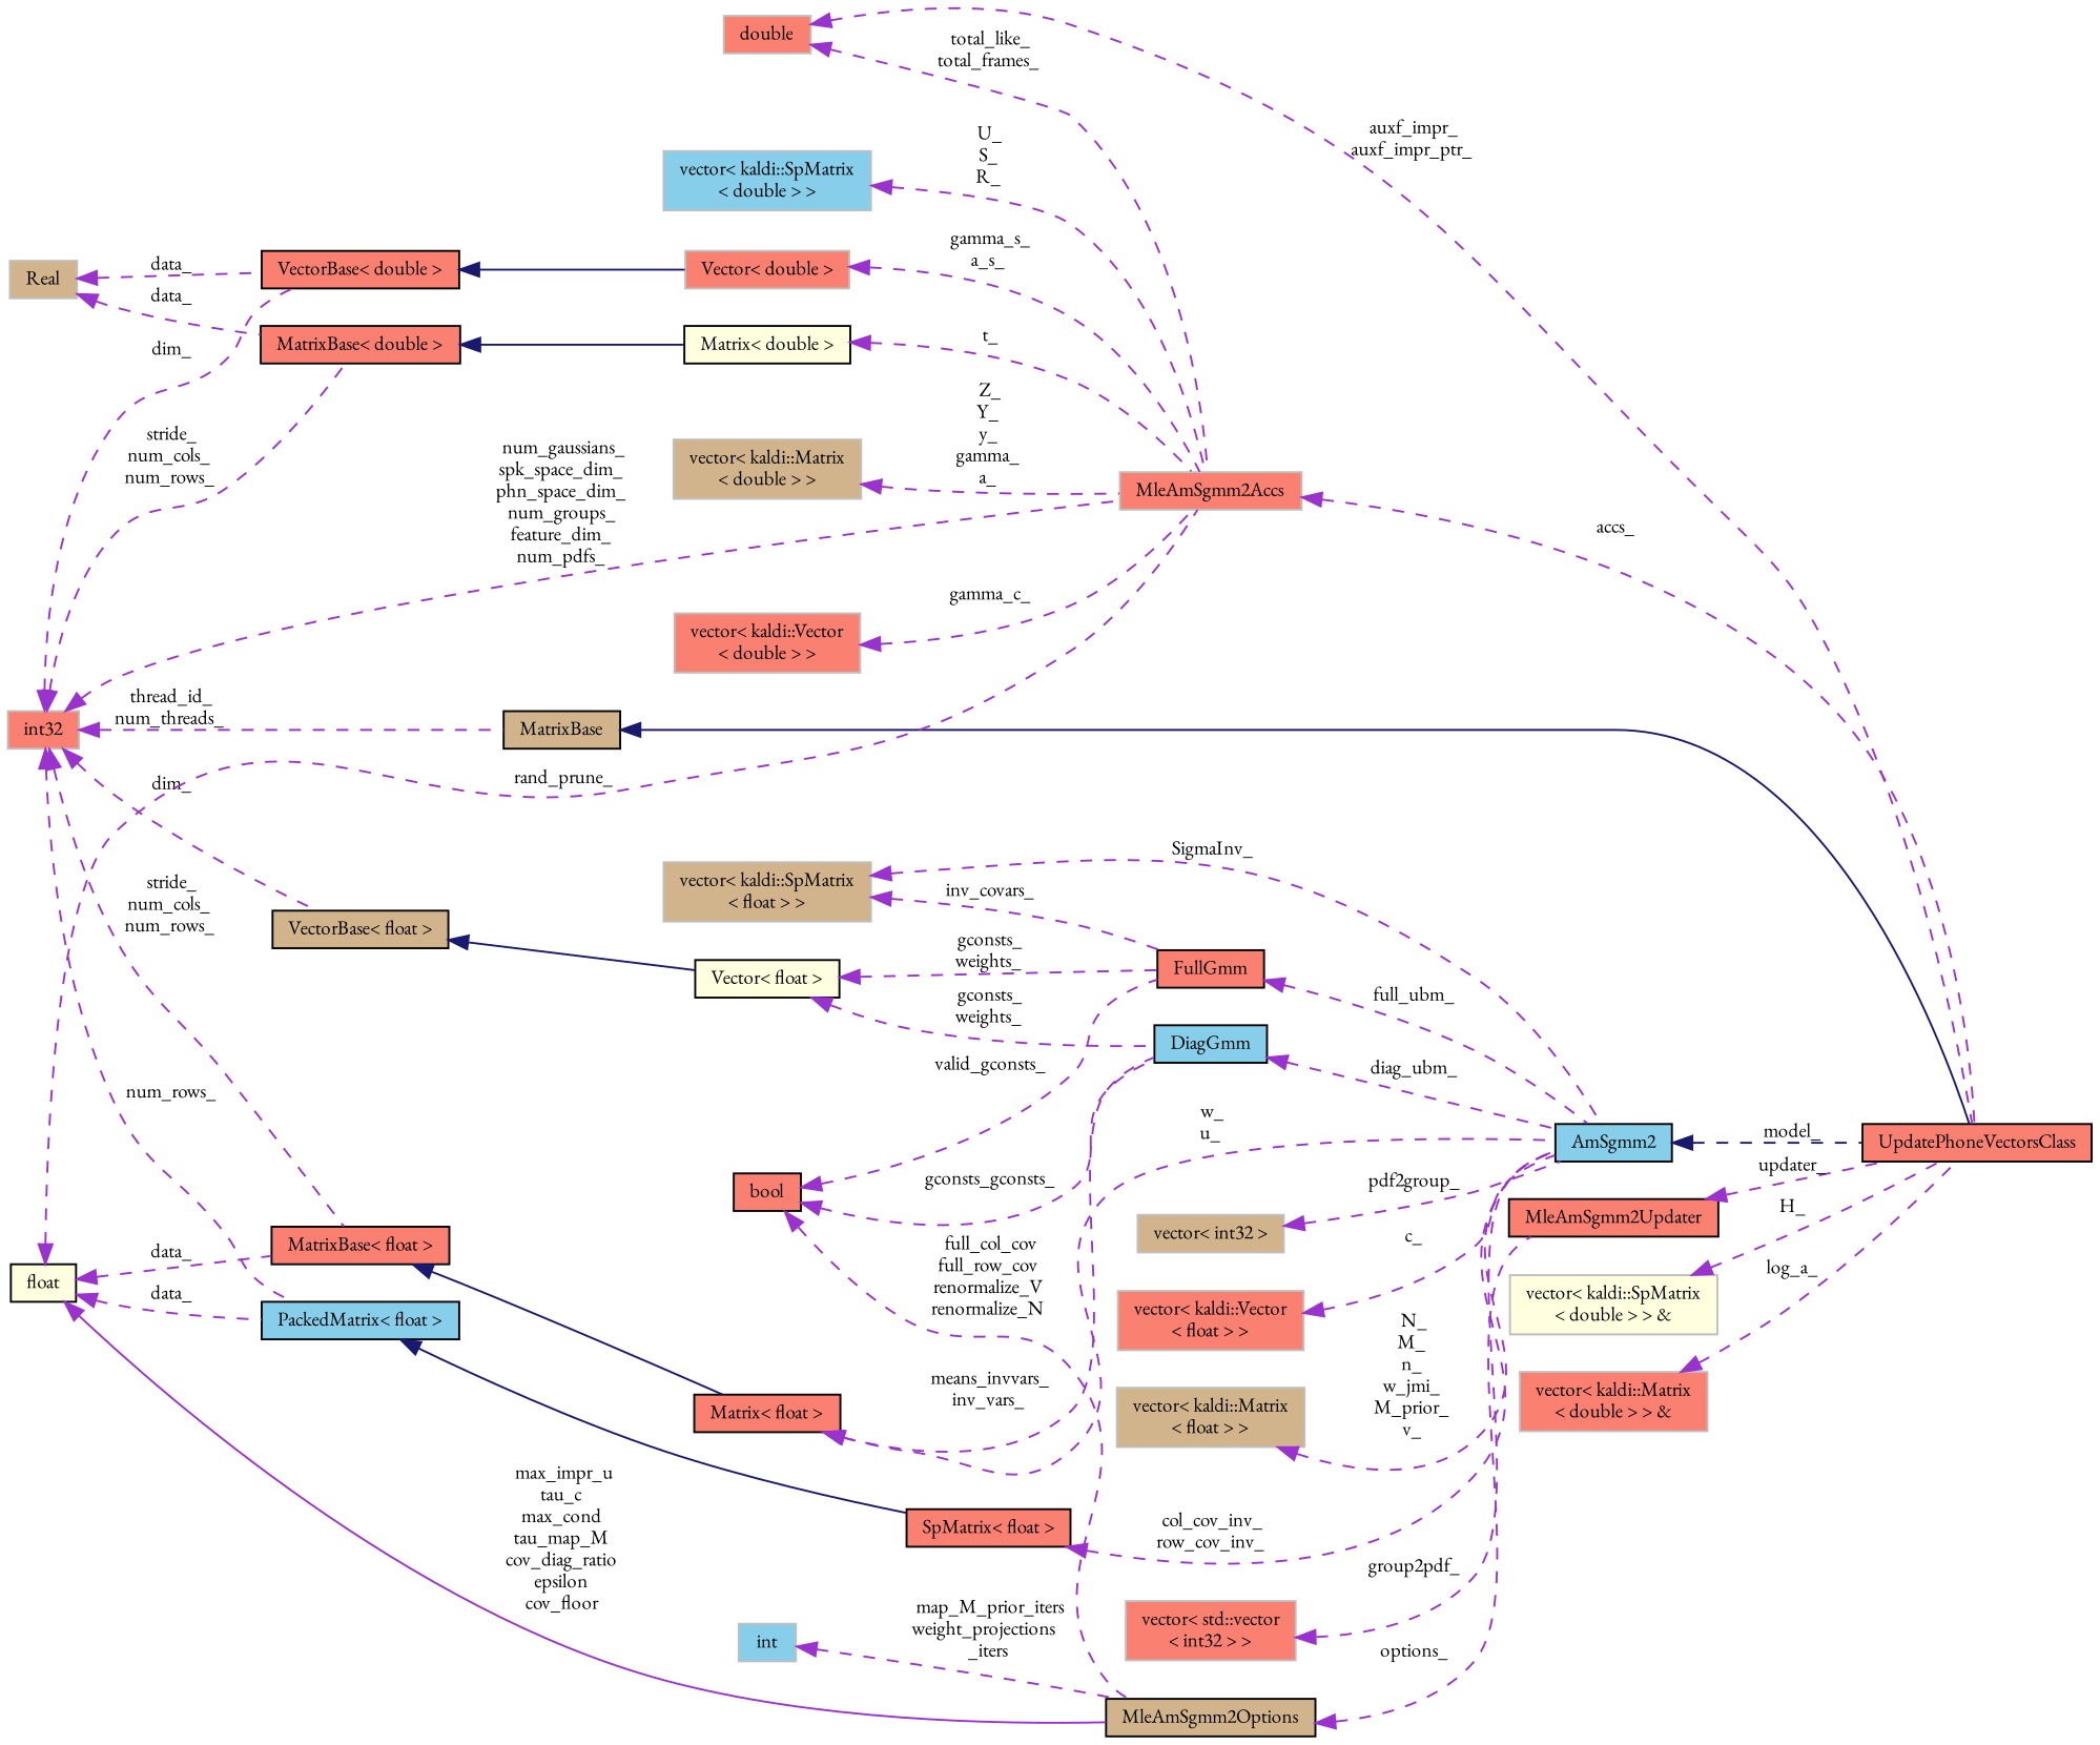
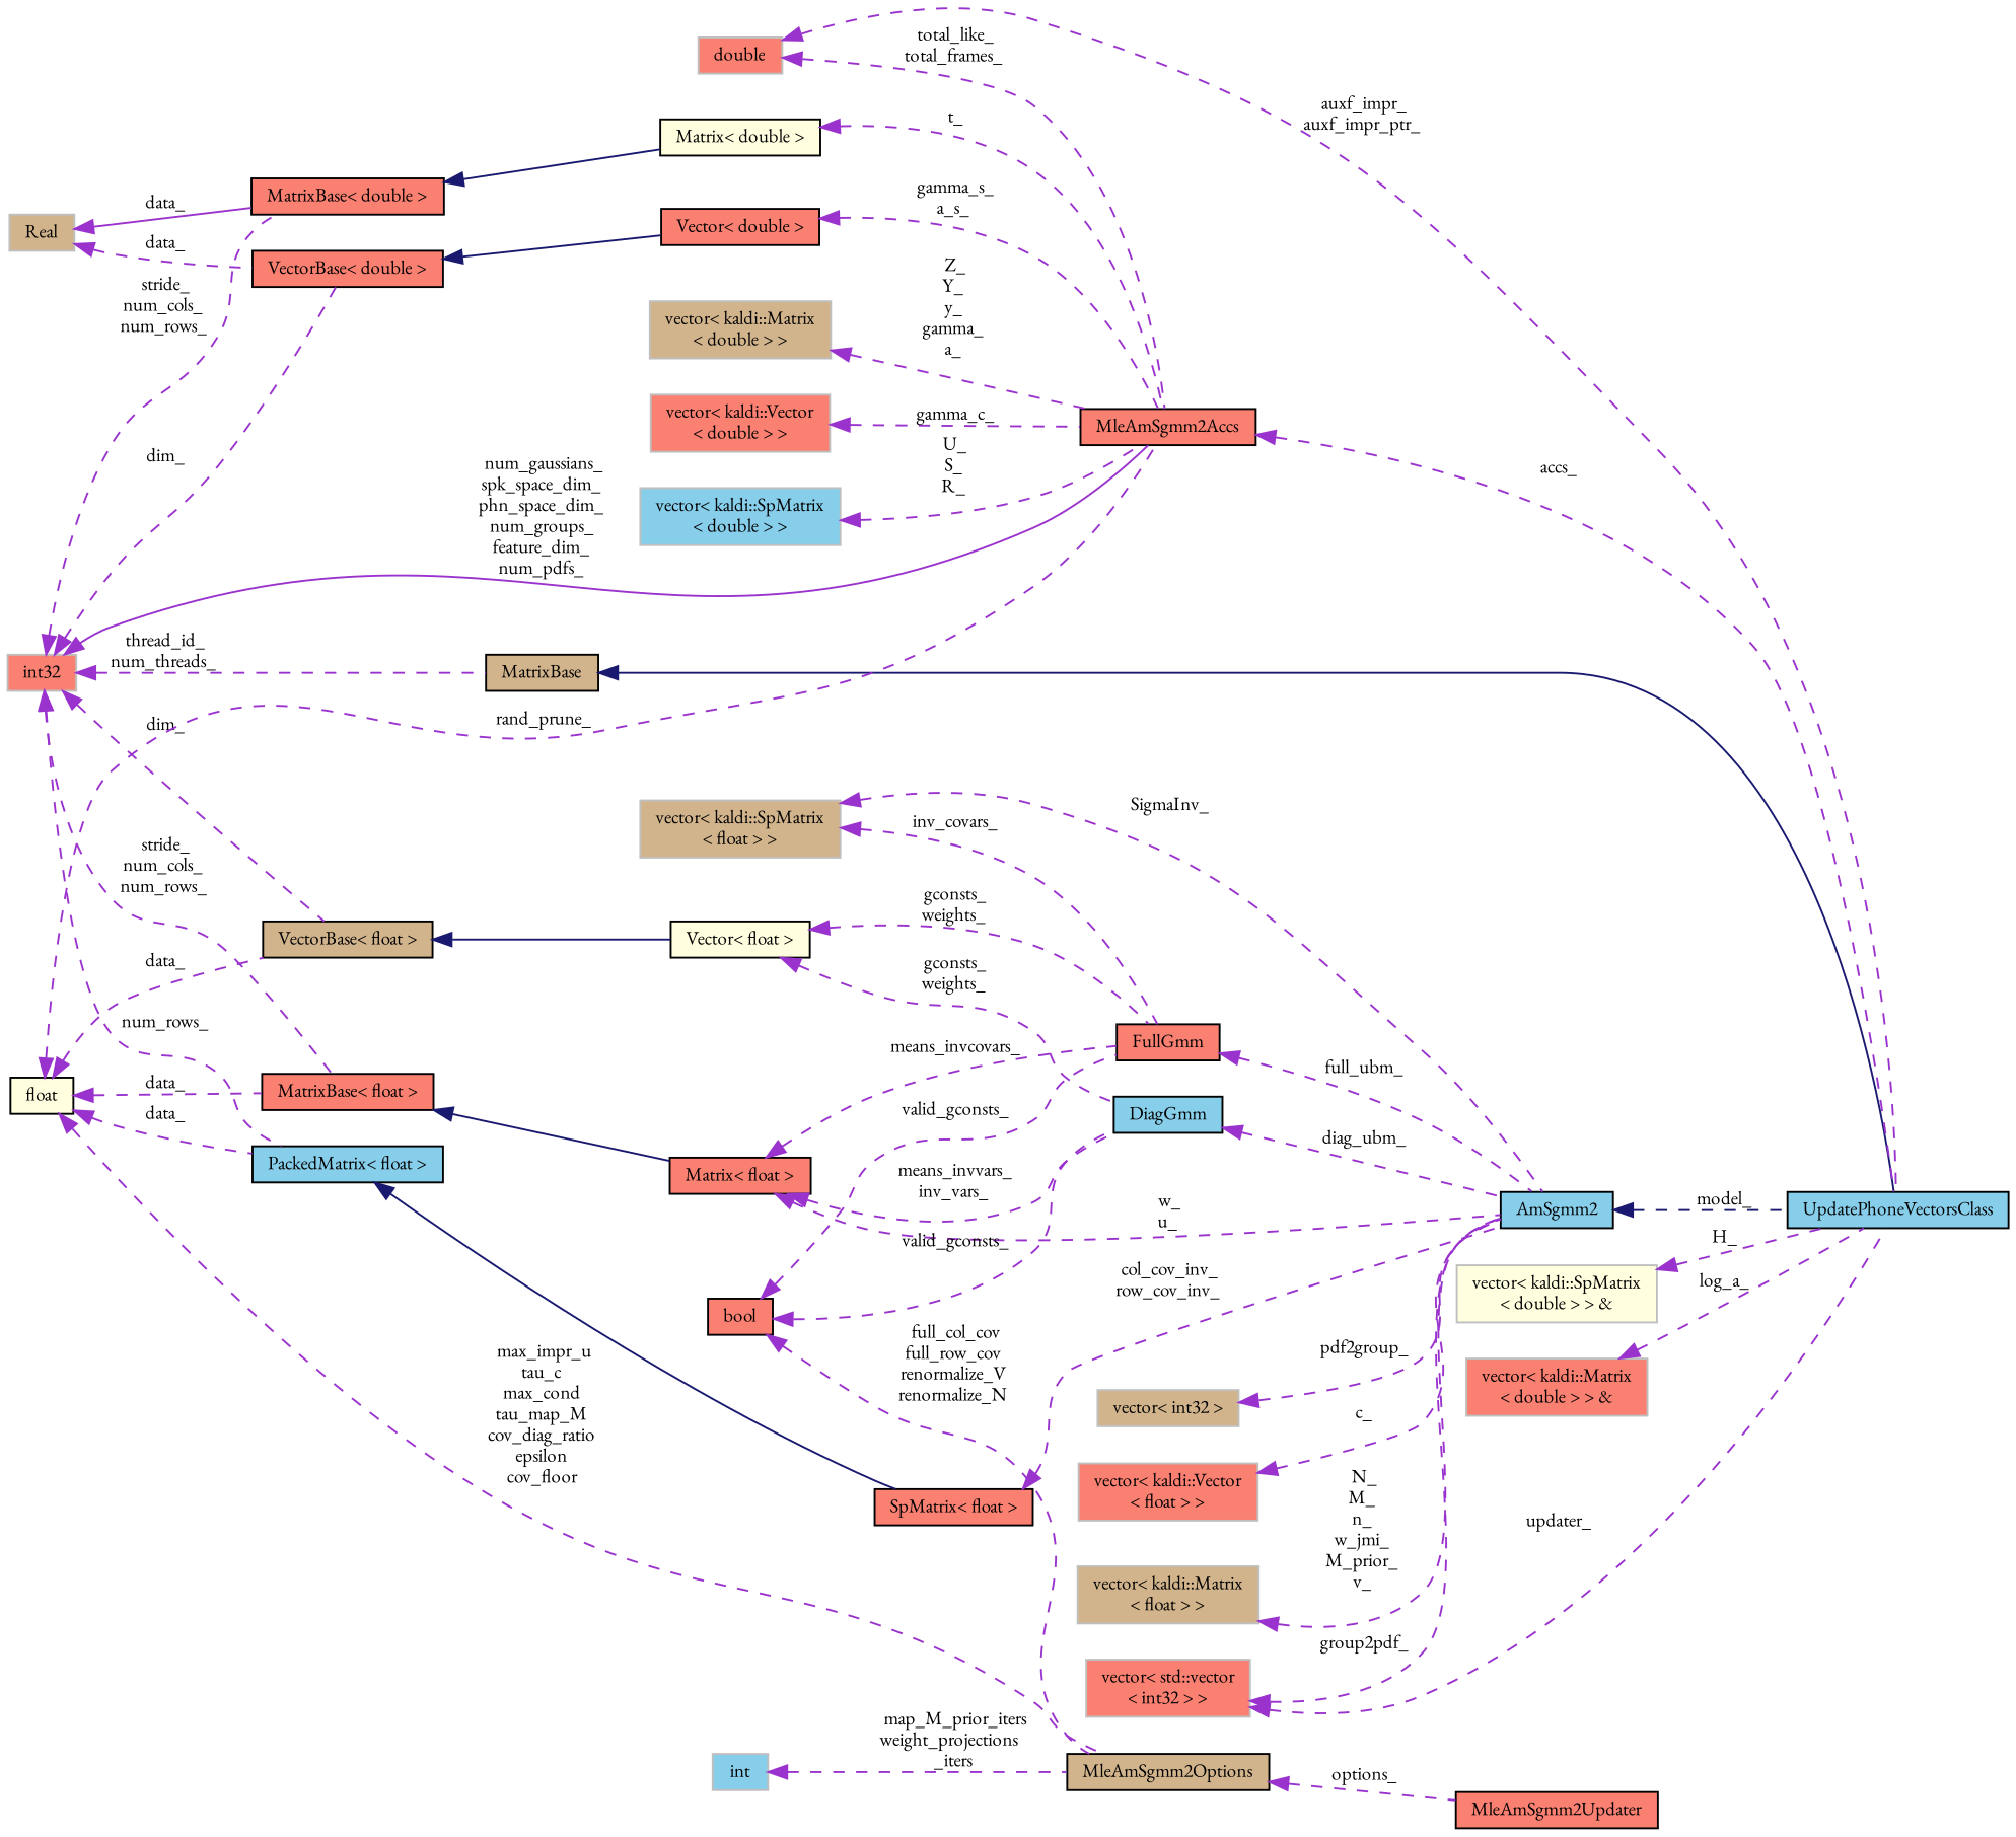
  digraph {
    fontname="EB Garamond"
    rankdir=LR
    node [color=black fillcolor=salmon fontname="EB Garamond" fontsize=10 shape=record style=filled]
    edge [color=darkorchid3 dir=back fontname="EB Garamond" fontsize=10 labelfontname=Helvetica labelfontsize=10 style=dashed]
-   n1 [fontcolor=black height=0.2 label=UpdatePhoneVectorsClass width=0.4]
+   n1 [fillcolor=skyblue fontcolor=black height=0.2 label=UpdatePhoneVectorsClass width=0.4]
    n2 [fillcolor=tan height=0.2 label=MatrixBase width=0.4]
    n3 [color=grey75 height=0.2 label=int32 width=0.4]
-   n4 [color=grey75 height=0.2 label=MleAmSgmm2Accs width=0.4]
+   n4 [height=0.2 label=MleAmSgmm2Accs width=0.4]
    n5 [height=0.2 label="MatrixBase\< double \>" width=0.4]
    n6 [height=0.2 label="VectorBase\< double \>" width=0.4]
    n7 [height=0.2 label="MatrixBase\< float \>" width=0.4]
    n8 [fillcolor=tan height=0.2 label="VectorBase\< float \>" width=0.4]
    n9 [fillcolor=skyblue height=0.2 label="PackedMatrix\< float \>" width=0.4]
    n10 [fillcolor=lightyellow height=0.2 label="Matrix\< double \>" width=0.4]
-   n11 [color=grey75 height=0.2 label="Vector\< double \>" width=0.4]
+   n11 [height=0.2 label="Vector\< double \>" width=0.4]
    n12 [height=0.2 label="Matrix\< float \>" width=0.4]
    n13 [fillcolor=lightyellow height=0.2 label="Vector\< float \>" width=0.4]
    n14 [height=0.2 label="SpMatrix\< float \>" width=0.4]
    n15 [color=grey75 height=0.2 label=double width=0.4]
    n16 [height=0.2 label=MleAmSgmm2Updater width=0.4]
    n17 [fillcolor=tan height=0.2 label=MleAmSgmm2Options width=0.4]
    n18 [fillcolor=lightyellow height=0.2 label=float width=0.4]
    n19 [color=grey75 fillcolor=skyblue height=0.2 label=int width=0.4]
    n20 [height=0.2 label=bool width=0.4]
    n21 [height=0.2 label=FullGmm width=0.4]
    n22 [fillcolor=skyblue height=0.2 label=DiagGmm width=0.4]
    n23 [fillcolor=skyblue height=0.2 label=AmSgmm2 width=0.4]
    n24 [color=grey75 fillcolor=tan height=0.2 label=Real width=0.4]
    n25 [color=grey75 fillcolor=tan height=0.2 label="vector\< kaldi::Matrix\l\< double \> \>" width=0.4]
    n26 [color=grey75 height=0.2 label="vector\< kaldi::Vector\l\< double \> \>" width=0.4]
    n27 [color=grey75 fillcolor=skyblue height=0.2 label="vector\< kaldi::SpMatrix\l\< double \> \>" width=0.4]
    n28 [color=grey75 fillcolor=lightyellow height=0.2 label="vector\< kaldi::SpMatrix\l\< double \> \> &" width=0.4]
    n29 [color=grey75 height=0.2 label="vector\< kaldi::Matrix\l\< double \> \> &" width=0.4]
    n30 [color=grey75 fillcolor=tan height=0.2 label="vector\< kaldi::SpMatrix\l\< float \> \>" width=0.4]
    n31 [color=grey75 fillcolor=tan height=0.2 label="vector\< int32 \>" width=0.4]
    n32 [color=grey75 height=0.2 label="vector\< kaldi::Vector\l\< float \> \>" width=0.4]
    n33 [color=grey75 fillcolor=tan height=0.2 label="vector\< kaldi::Matrix\l\< float \> \>" width=0.4]
    n34 [color=grey75 height=0.2 label="vector\< std::vector\l\< int32 \> \>" width=0.4]
    n2 -> n1 [color=midnightblue style=solid]
    n3 -> n2 [label=" thread_id_\nnum_threads_"]
-   n3 -> n4 [label=" num_gaussians_\nspk_space_dim_\nphn_space_dim_\nnum_groups_\nfeature_dim_\nnum_pdfs_"]
+   n3 -> n4 [label=" num_gaussians_\nspk_space_dim_\nphn_space_dim_\nnum_groups_\nfeature_dim_\nnum_pdfs_" style=solid]
    n3 -> n5 [label=" stride_\nnum_cols_\nnum_rows_"]
    n3 -> n6 [label=" dim_"]
    n3 -> n7 [label=" stride_\nnum_cols_\nnum_rows_"]
    n3 -> n8 [label=" dim_"]
    n3 -> n9 [label=" num_rows_"]
    n4 -> n1 [label=" accs_"]
    n5 -> n10 [color=midnightblue style=solid]
    n6 -> n11 [color=midnightblue style=solid]
    n7 -> n12 [color=midnightblue style=solid]
    n8 -> n13 [color=midnightblue style=solid]
    n9 -> n14 [color=midnightblue style=solid]
    n10 -> n4 [label=" t_"]
    n11 -> n4 [label=" gamma_s_\na_s_"]
+   n12 -> n21 [label=" means_invcovars_"]
    n12 -> n22 [label=" means_invvars_\ninv_vars_"]
    n12 -> n23 [label=" w_\nu_"]
    n13 -> n21 [label=" gconsts_\nweights_"]
    n13 -> n22 [label=" gconsts_\nweights_"]
    n14 -> n23 [label=" col_cov_inv_\nrow_cov_inv_"]
    n15 -> n1 [label=" auxf_impr_\nauxf_impr_ptr_"]
    n15 -> n4 [label=" total_like_\ntotal_frames_"]
-   n16 -> n1 [label=" updater_"]
+   n34 -> n1 [label=" updater_"]
    n17 -> n16 [label=" options_"]
    n18 -> n4 [label=" rand_prune_"]
    n18 -> n7 [label=" data_"]
+   n18 -> n8 [label=" data_"]
    n18 -> n9 [label=" data_"]
-   n18 -> n17 [label=" max_impr_u\ntau_c\nmax_cond\ntau_map_M\ncov_diag_ratio\nepsilon\ncov_floor" style=solid]
+   n18 -> n17 [label=" max_impr_u\ntau_c\nmax_cond\ntau_map_M\ncov_diag_ratio\nepsilon\ncov_floor"]
    n19 -> n17 [label=" map_M_prior_iters\nweight_projections\l_iters"]
    n20 -> n17 [label=" full_col_cov\nfull_row_cov\nrenormalize_V\nrenormalize_N"]
    n20 -> n21 [label=" valid_gconsts_"]
-   n20 -> n22 [label=" gconsts_gconsts_"]
+   n20 -> n22 [label=" valid_gconsts_"]
    n21 -> n23 [label=" full_ubm_"]
    n22 -> n23 [label=" diag_ubm_"]
    n23 -> n1 [color=midnightblue label=" model_"]
-   n24 -> n5 [label=" data_"]
+   n24 -> n5 [label=" data_" style=solid]
    n24 -> n6 [label=" data_"]
    n25 -> n4 [label=" Z_\nY_\ny_\ngamma_\na_"]
    n26 -> n4 [label=" gamma_c_"]
    n27 -> n4 [label=" U_\nS_\nR_"]
    n28 -> n1 [label=" H_"]
    n29 -> n1 [label=" log_a_"]
    n30 -> n21 [label=" inv_covars_"]
    n30 -> n23 [label=" SigmaInv_"]
    n31 -> n23 [label=" pdf2group_"]
    n32 -> n23 [label=" c_"]
    n33 -> n23 [label=" N_\nM_\nn_\nw_jmi_\nM_prior_\nv_"]
    n34 -> n23 [label=" group2pdf_"]
  }
